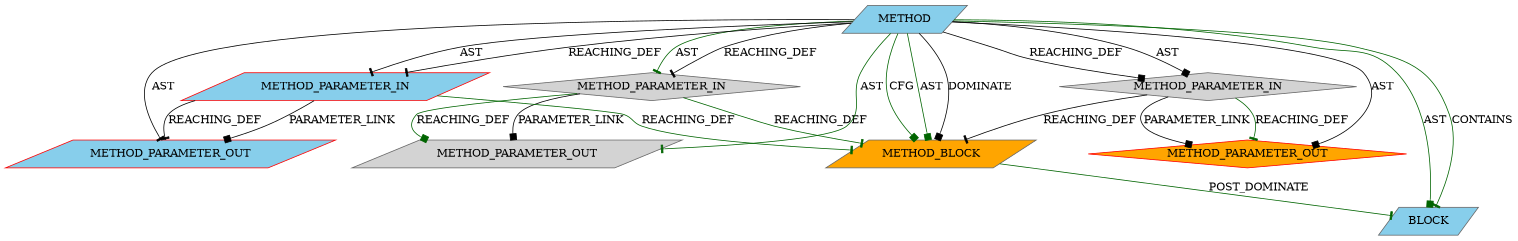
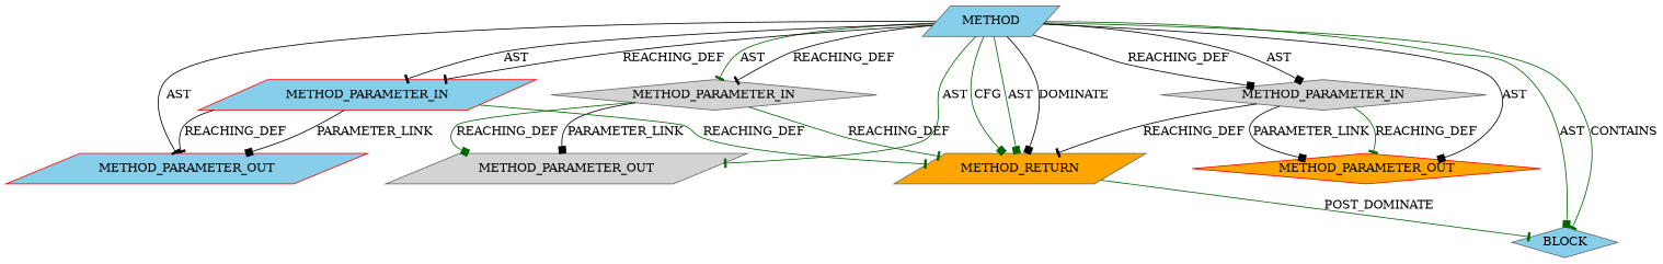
  digraph {
    node [CODE=p3 EVALUATION_STRATEGY=BY_VALUE IS_VARIADIC=false ORDER=2 TYPE_FULL_NAME=ANY color=gray40 fillcolor=skyblue shape=parallelogram style=filled]
    edge [arrowhead=tee color=black]
    n1 [INDEX=3 NAME=p3 ORDER=3 color=red label=METHOD_PARAMETER_OUT]
    n2 [CODE=p2 INDEX=2 NAME=p2 fillcolor=lightgrey label=METHOD_PARAMETER_IN shape=diamond]
-   n3 [CODE=RET fillcolor=orange label=METHOD_BLOCK IS_VARIADIC=""]
+   n3 [CODE=RET fillcolor=orange label=METHOD_RETURN IS_VARIADIC=""]
    n4 [CODE=p2 INDEX=2 NAME=p2 fillcolor=lightgrey label=METHOD_PARAMETER_OUT]
-   n5 [ARGUMENT_INDEX=1 CODE="<empty>" ORDER=1 label=BLOCK EVALUATION_STRATEGY="" IS_VARIADIC=""]
+   n5 [ARGUMENT_INDEX=1 CODE="<empty>" ORDER=1 label=BLOCK shape=diamond EVALUATION_STRATEGY="" IS_VARIADIC=""]
    n6 [AST_PARENT_FULL_NAME="<global>" AST_PARENT_TYPE=NAMESPACE_BLOCK CODE="<empty>" FILENAME="<empty>" FULL_NAME=BN_bin2bn IS_EXTERNAL=true NAME=BN_bin2bn ORDER=0 label=METHOD EVALUATION_STRATEGY="" IS_VARIADIC="" TYPE_FULL_NAME=""]
    n7 [CODE=p1 INDEX=1 NAME=p1 ORDER=1 fillcolor=lightgrey label=METHOD_PARAMETER_IN shape=diamond]
    n8 [INDEX=3 NAME=p3 ORDER=3 color=red label=METHOD_PARAMETER_IN]
    n9 [CODE=p1 INDEX=1 NAME=p1 ORDER=1 color=red fillcolor=orange label=METHOD_PARAMETER_OUT shape=diamond]
    n2 -> n3 [VARIABLE=p2 color=darkgreen label=REACHING_DEF]
    n2 -> n4 [arrowhead=box label=PARAMETER_LINK]
    n2 -> n4 [VARIABLE=p2 arrowhead=box color=darkgreen label=REACHING_DEF]
    n3 -> n5 [color=darkgreen label=POST_DOMINATE]
    n6 -> n1 [label=AST]
    n6 -> n2 [color=darkgreen label=AST]
    n6 -> n2 [label=REACHING_DEF]
    n6 -> n3 [arrowhead=box color=darkgreen label=CFG]
    n6 -> n3 [arrowhead=box color=darkgreen label=AST]
    n6 -> n3 [arrowhead=box label=DOMINATE]
    n6 -> n4 [color=darkgreen label=AST]
    n6 -> n5 [arrowhead=box color=darkgreen label=AST]
    n6 -> n5 [color=darkgreen label=CONTAINS]
    n6 -> n7 [arrowhead=box label=AST]
    n6 -> n7 [arrowhead=box label=REACHING_DEF]
    n6 -> n8 [label=AST]
    n6 -> n8 [label=REACHING_DEF]
    n6 -> n9 [arrowhead=box label=AST]
    n7 -> n3 [VARIABLE=p1 label=REACHING_DEF]
    n7 -> n9 [VARIABLE=p1 color=darkgreen label=REACHING_DEF]
    n7 -> n9 [arrowhead=box label=PARAMETER_LINK]
    n8 -> n1 [arrowhead=box label=PARAMETER_LINK]
    n8 -> n1 [VARIABLE=p3 label=REACHING_DEF]
    n8 -> n3 [VARIABLE=p3 color=darkgreen label=REACHING_DEF]
  }
